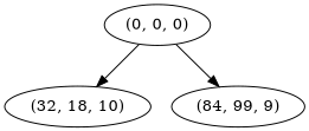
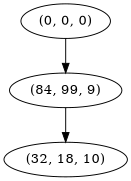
  digraph {
    n1 [label="(32, 18, 10)"]
    "(0, 0, 0)"
    "(84, 99, 9)"
-   "(0, 0, 0)" -> n1
+   "(84, 99, 9)" -> n1
    "(0, 0, 0)" -> "(84, 99, 9)"
  }
